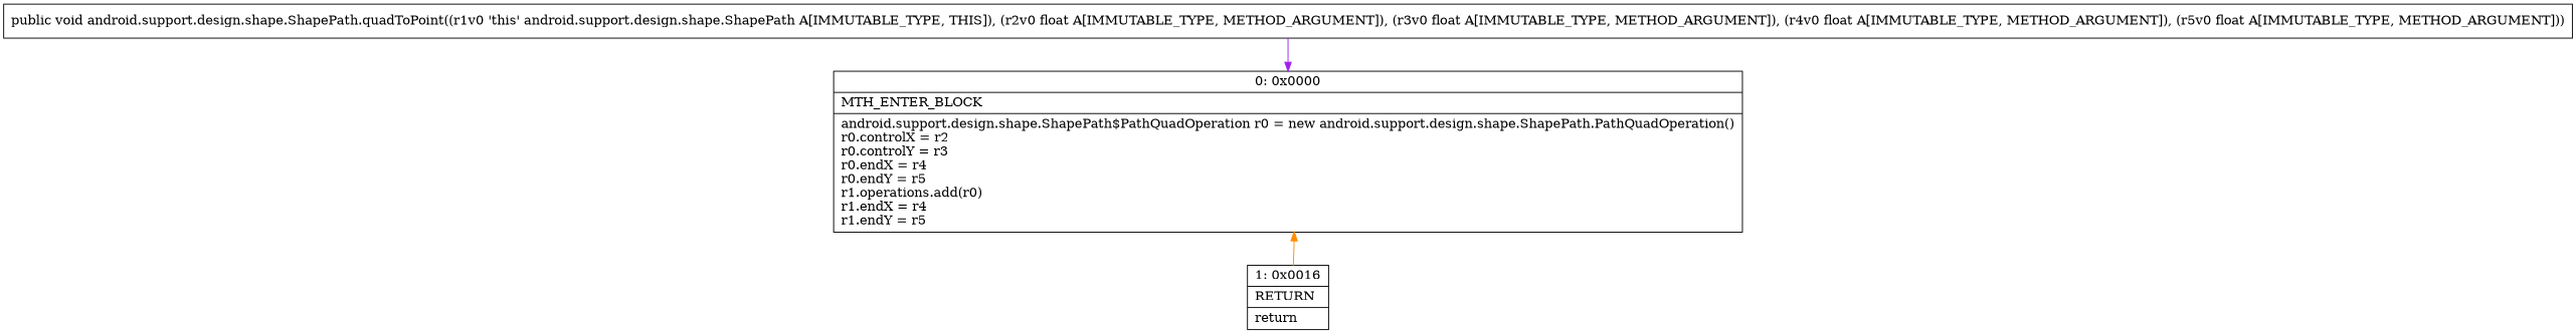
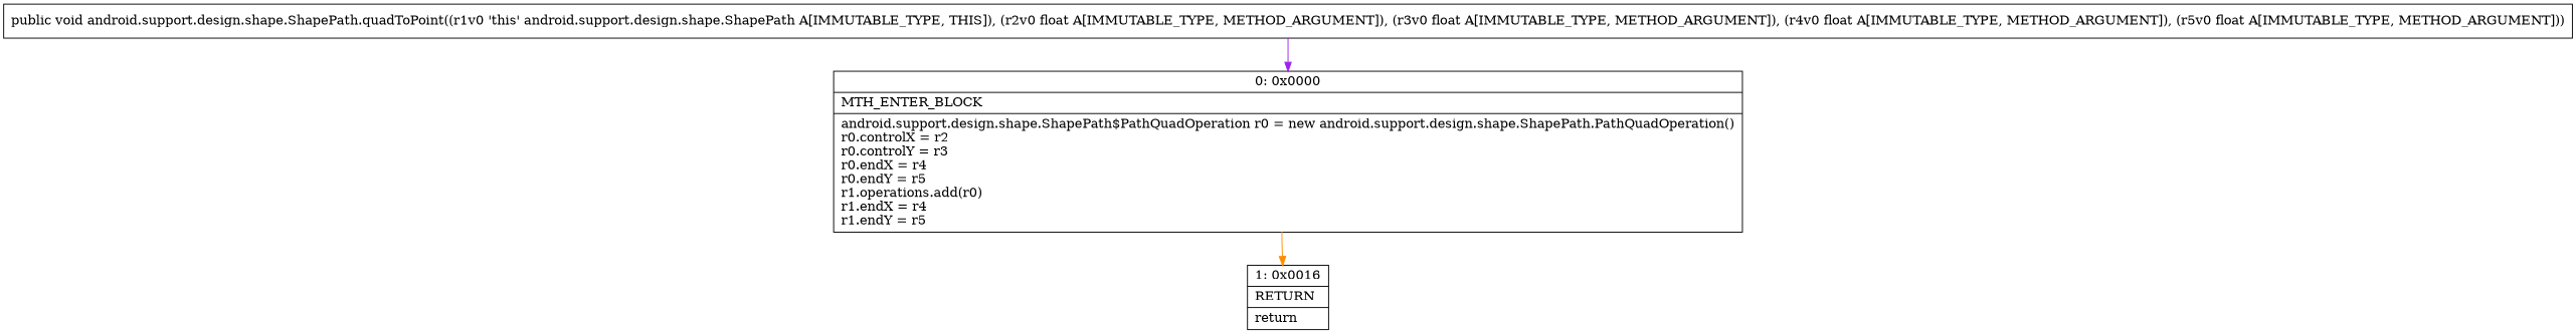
  digraph {
    node [shape=record]
    n1 [label="{0\:\ 0x0000|MTH_ENTER_BLOCK\l|android.support.design.shape.ShapePath$PathQuadOperation r0 = new android.support.design.shape.ShapePath.PathQuadOperation()\lr0.controlX = r2\lr0.controlY = r3\lr0.endX = r4\lr0.endY = r5\lr1.operations.add(r0)\lr1.endX = r4\lr1.endY = r5\l}"]
    n2 [label="{1\:\ 0x0016|RETURN\l|return\l}"]
    n3 [label="{public void android.support.design.shape.ShapePath.quadToPoint((r1v0 'this' android.support.design.shape.ShapePath A[IMMUTABLE_TYPE, THIS]), (r2v0 float A[IMMUTABLE_TYPE, METHOD_ARGUMENT]), (r3v0 float A[IMMUTABLE_TYPE, METHOD_ARGUMENT]), (r4v0 float A[IMMUTABLE_TYPE, METHOD_ARGUMENT]), (r5v0 float A[IMMUTABLE_TYPE, METHOD_ARGUMENT])) }"]
-   n2 -> n1 [color=darkorange]
+   n1 -> n2 [color=darkorange]
    n3 -> n1 [color=purple]
  }
